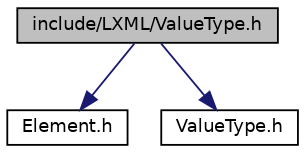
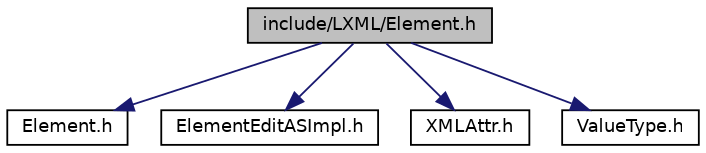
  digraph {
    node [color=black fillcolor=white fontname=Helvetica fontsize=10 shape=record style=filled]
    edge [color=midnightblue fontname=Helvetica fontsize=10 labelfontname=Helvetica labelfontsize=10 style=solid]
-   n1 [fillcolor=grey75 fontcolor=black height=0.2 label="include/LXML/ValueType.h" width=0.4]
+   n1 [fillcolor=grey75 fontcolor=black height=0.2 label="include/LXML/Element.h" width=0.4]
    n2 [height=0.2 label="Element.h" width=0.4]
+   n3 [height=0.2 label="ElementEditASImpl.h" width=0.4]
+   n4 [height=0.2 label="XMLAttr.h" width=0.4]
    n5 [height=0.2 label="ValueType.h" width=0.4]
    n1 -> n2
+   n1 -> n3
+   n1 -> n4
    n1 -> n5
  }
